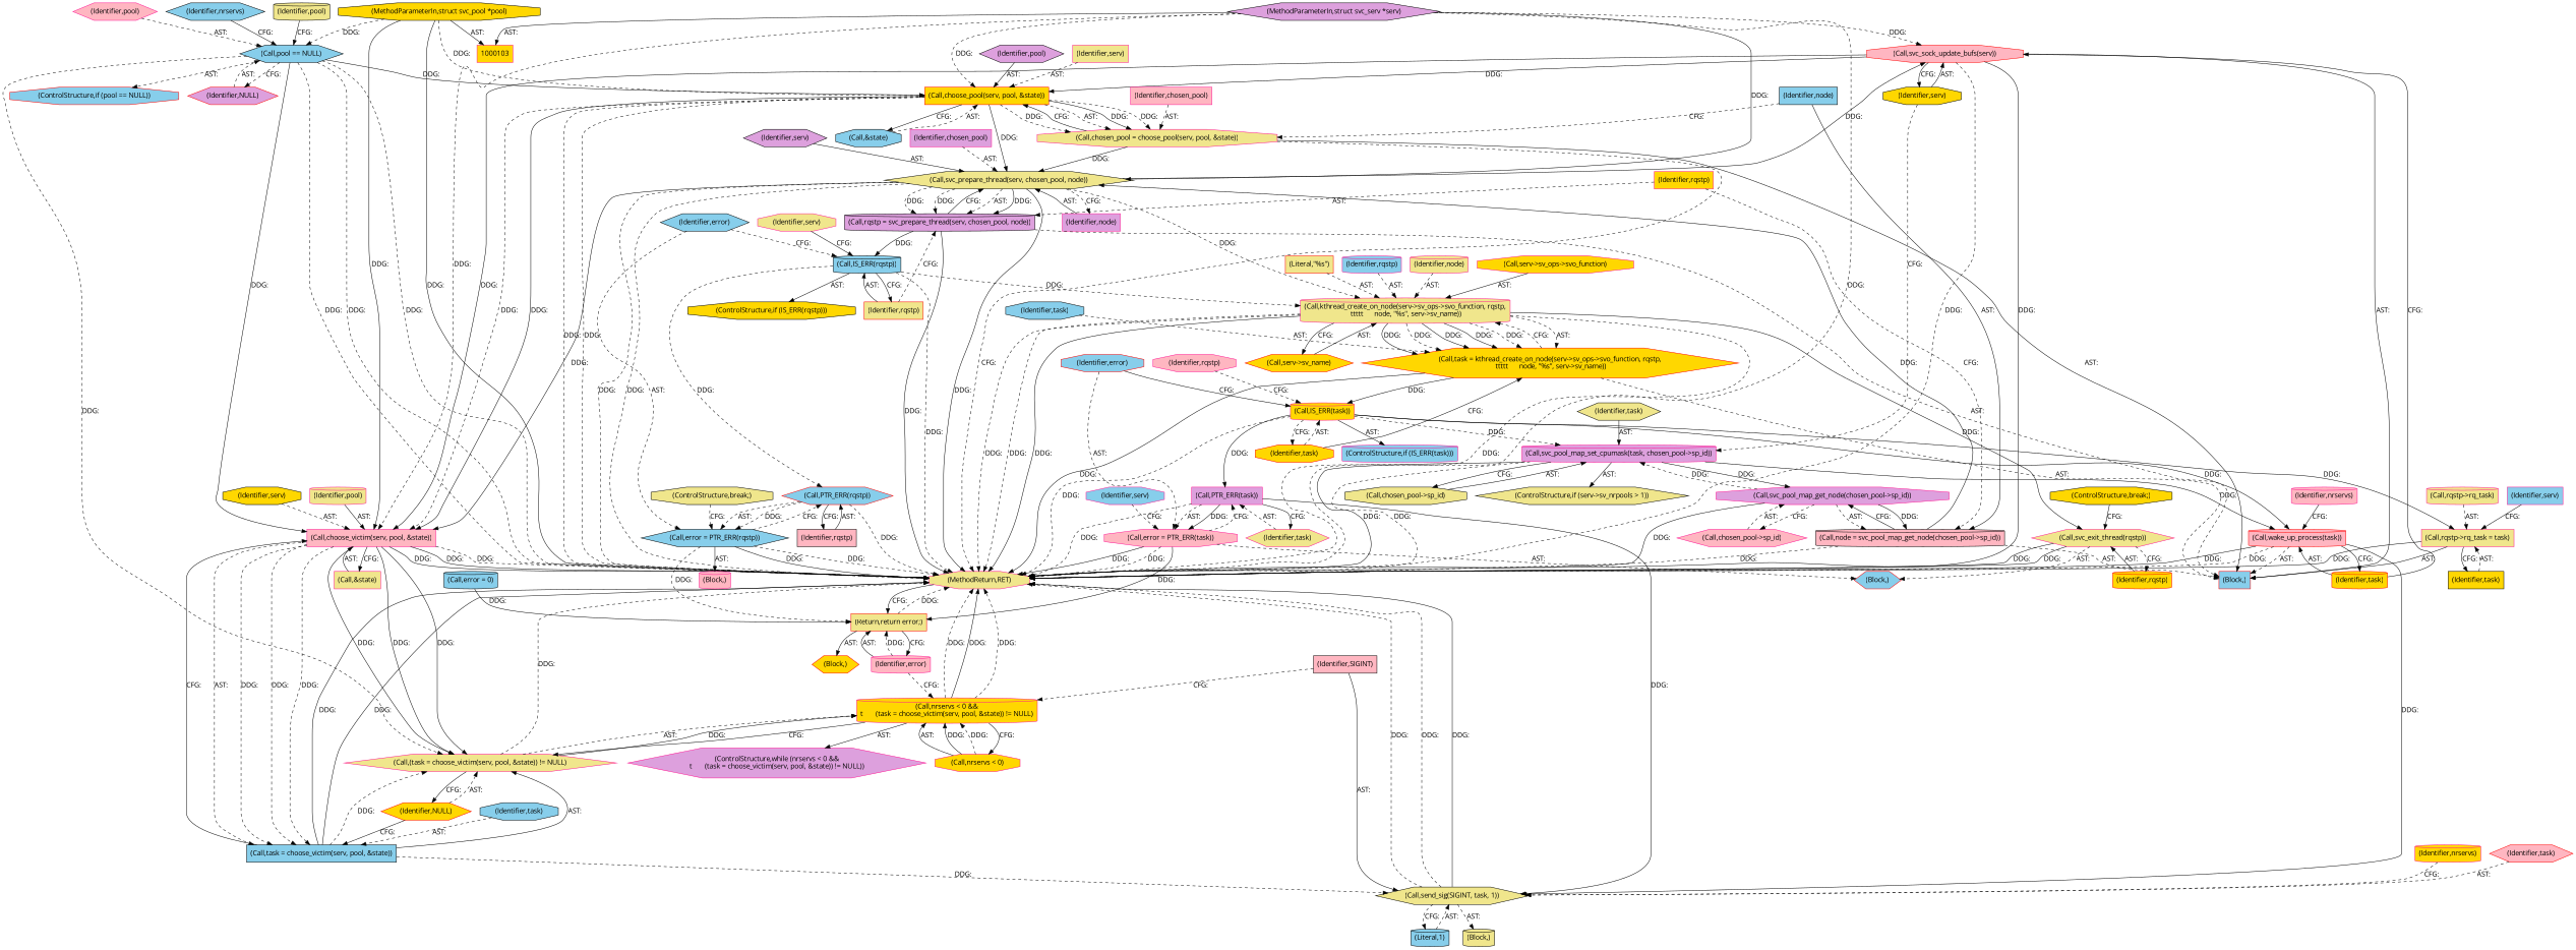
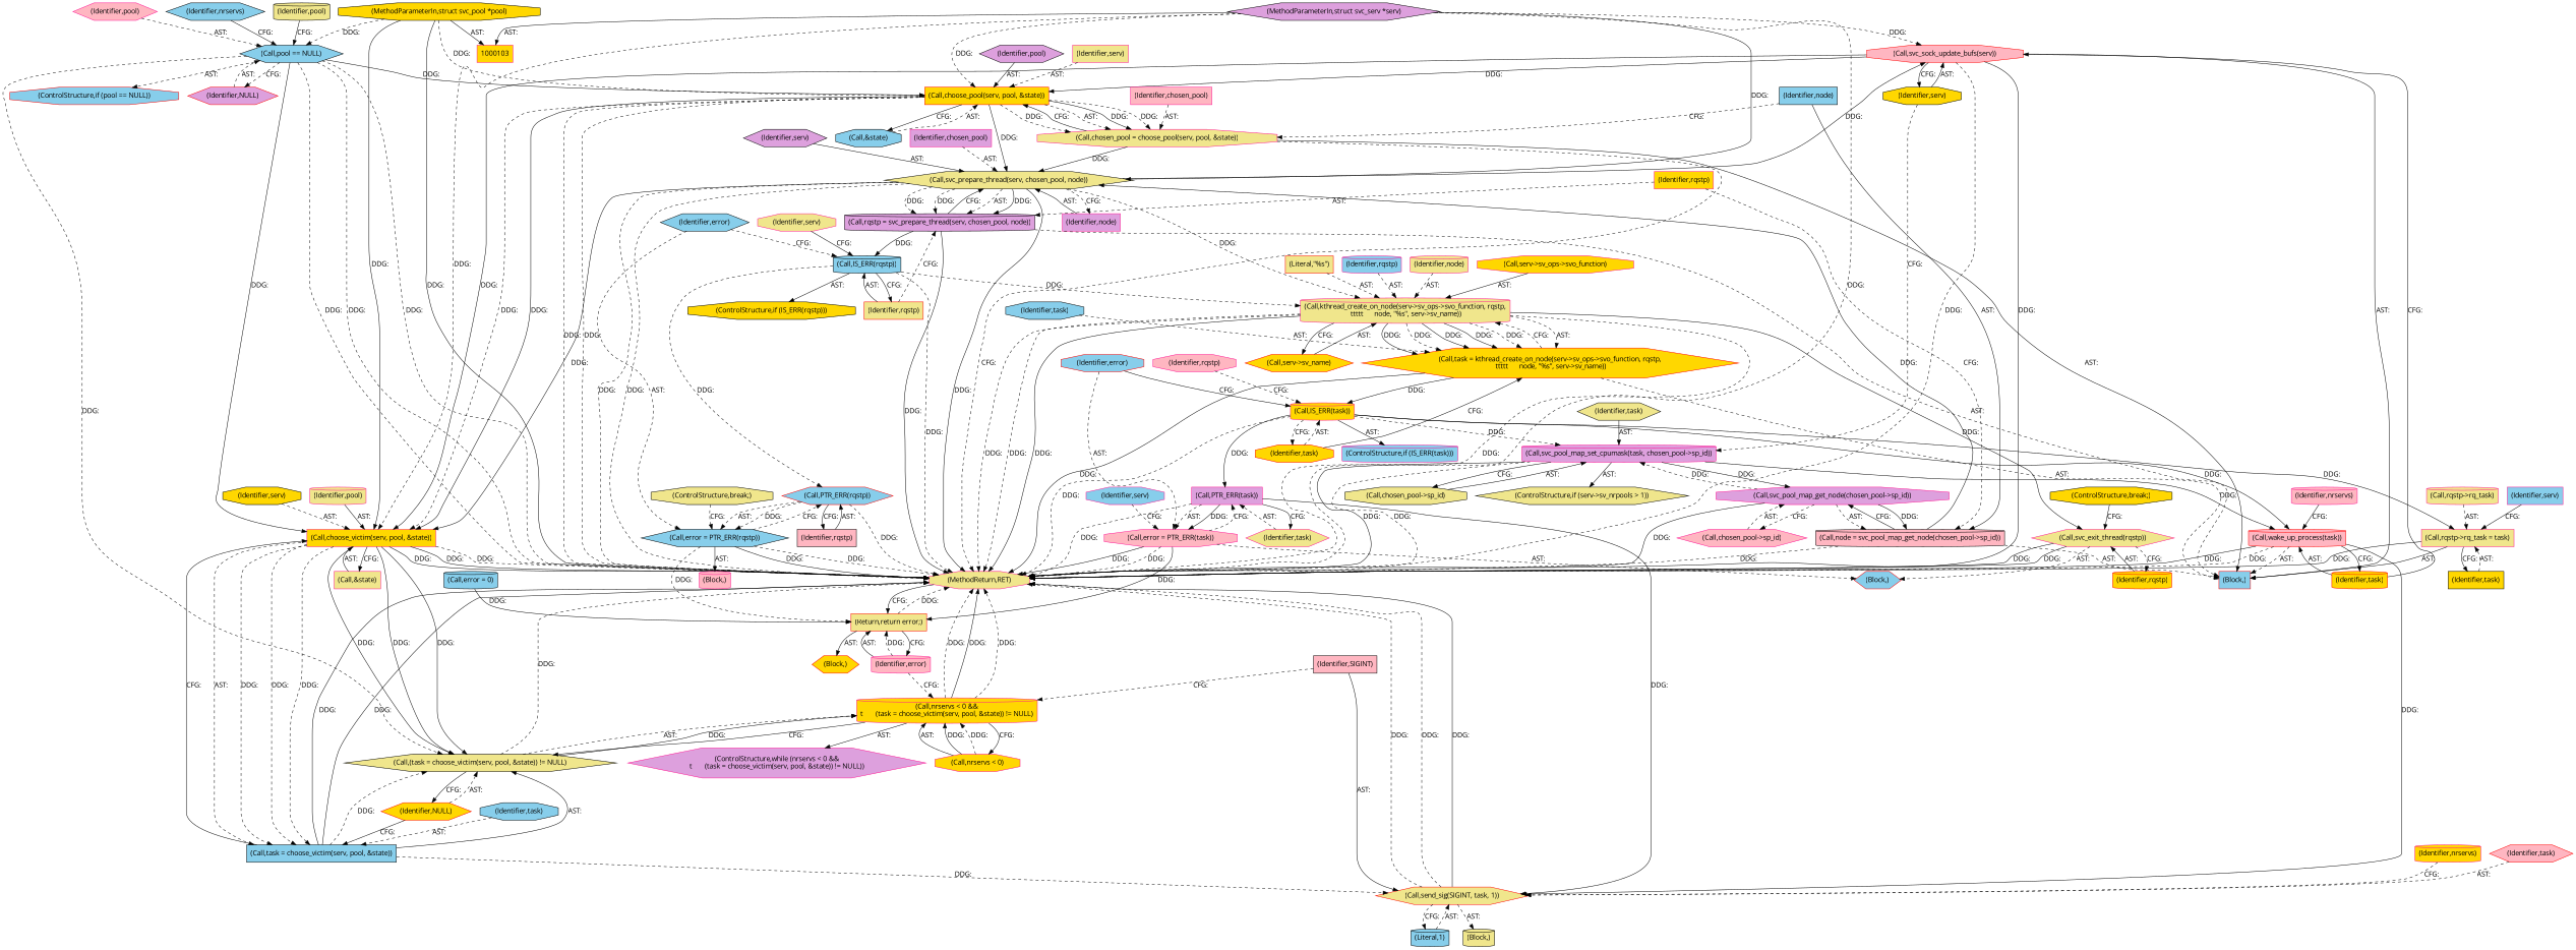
  digraph {
    fontname="Open Sans"
    node [color=deeppink fillcolor=khaki fontname="Open Sans" shape=hexagon style=filled]
    edge [fontname="Open Sans" style=solid]
    n1 [color=red fillcolor=lightpink label="(Call,svc_sock_update_bufs(serv))" shape=octagon]
    n2 [color=red fillcolor=gold label="(Call,choose_pool(serv, pool, &state))" shape=box]
-   n3 [fillcolor=lightpink label="(Call,choose_victim(serv, pool, &state))" shape=box]
+   n3 [fillcolor=gold label="(Call,choose_victim(serv, pool, &state))" shape=box]
    n4 [label="(MethodReturn,RET)" shape=octagon]
    n5 [color=black fillcolor=gold label="(Identifier,serv)" shape=octagon]
    n6 [color=red fillcolor=skyblue label="(Block,)" shape=box]
    n7 [color=black label="(Call,svc_prepare_thread(serv, chosen_pool, node))"]
    n8 [label="(Call,chosen_pool = choose_pool(serv, pool, &state))" shape=octagon]
    n9 [color=black fillcolor=skyblue label="(Call,&state)" shape=octagon]
-   n10 [label="(Call,(task = choose_victim(serv, pool, &state)) != NULL)"]
+   n10 [color=black label="(Call,(task = choose_victim(serv, pool, &state)) != NULL)"]
    n11 [color=black fillcolor=skyblue label="(Call,task = choose_victim(serv, pool, &state))" shape=box]
    n12 [label="(Call,&state)" shape=box]
    n13 [color=red label="(Return,return error;)" shape=box]
    n14 [fillcolor=plum label="(Call,svc_pool_map_set_cpumask(task, chosen_pool->sp_id))" shape=cylinder]
    n15 [label="(Call,kthread_create_on_node(serv->sv_ops->svo_function, rqstp,\n \t\t\t\t\t      node, \"%s\", serv->sv_name))" shape=cylinder]
    n16 [color=black fillcolor=plum label="(Call,rqstp = svc_prepare_thread(serv, chosen_pool, node))" shape=cylinder]
    n17 [fillcolor=plum label="(Identifier,node)" shape=box]
    n18 [color=red fillcolor=gold label="(Call,task = kthread_create_on_node(serv->sv_ops->svo_function, rqstp,\n \t\t\t\t\t      node, \"%s\", serv->sv_name))"]
    n19 [label="(Call,svc_exit_thread(rqstp))"]
    n20 [color=red fillcolor=gold label="(Call,serv->sv_name)"]
    n21 [color=black fillcolor=skyblue label="(Call,IS_ERR(rqstp))" shape=cylinder]
    n22 [color=black fillcolor=plum label="(MethodParameterIn,struct svc_serv *serv)"]
    1000103 [fillcolor=gold shape=box]
    n24 [color=black fillcolor=skyblue label="(Call,pool == NULL)"]
    n25 [color=red fillcolor=skyblue label="(ControlStructure,if (pool == NULL))" shape=octagon]
    n26 [color=red fillcolor=plum label="(Identifier,NULL)"]
    n27 [fillcolor=gold label="(Call,nrservs < 0 &&\n\t       (task = choose_victim(serv, pool, &state)) != NULL)" shape=cylinder]
    n28 [color=red fillcolor=gold label="(Identifier,NULL)"]
    n29 [color=black fillcolor=gold label="(MethodParameterIn,struct svc_pool *pool)" shape=octagon]
    n30 [color=black fillcolor=lightpink label="(Call,node = svc_pool_map_get_node(chosen_pool->sp_id))" shape=cylinder]
    n31 [fillcolor=plum label="(Call,svc_pool_map_get_node(chosen_pool->sp_id))" shape=octagon]
    n32 [fillcolor=lightpink label="(Call,chosen_pool->sp_id)"]
    n33 [color=red fillcolor=lightpink label="(Call,wake_up_process(task))" shape=cylinder]
    n34 [color=black label="(Call,chosen_pool->sp_id)" shape=octagon]
    n35 [color=black label="(ControlStructure,if (serv->sv_nrpools > 1))"]
-   n36 [color=black label="(Call,send_sig(SIGINT, task, 1))"]
+   n36 [color=red label="(Call,send_sig(SIGINT, task, 1))"]
    n37 [color=red fillcolor=gold label="(Identifier,task)" shape=cylinder]
    n38 [fillcolor=gold label="(Call,IS_ERR(task))" shape=cylinder]
    n39 [fillcolor=plum label="(Call,PTR_ERR(task))" shape=box]
    n40 [label="(Call,rqstp->rq_task = task)" shape=box]
    n41 [color=red fillcolor=gold label="(Identifier,task)" shape=octagon]
    n42 [fillcolor=skyblue label="(ControlStructure,if (IS_ERR(task)))" shape=cylinder]
    n43 [fillcolor=lightpink label="(Call,error = PTR_ERR(task))" shape=octagon]
    n44 [label="(Identifier,task)"]
    n45 [color=black fillcolor=gold label="(Identifier,task)" shape=box]
    n46 [color=red fillcolor=skyblue label="(Block,)"]
    n47 [color=red fillcolor=gold label="(Identifier,rqstp)" shape=cylinder]
    n48 [color=red fillcolor=skyblue label="(Call,PTR_ERR(rqstp))"]
    n49 [color=black fillcolor=gold label="(ControlStructure,if (IS_ERR(rqstp)))" shape=octagon]
    n50 [color=red label="(Identifier,rqstp)" shape=box]
    n51 [color=black fillcolor=skyblue label="(Call,error = PTR_ERR(rqstp))"]
    n52 [color=black fillcolor=lightpink label="(Identifier,rqstp)" shape=box]
    n53 [fillcolor=lightpink label="(Block,)" shape=cylinder]
    n54 [fillcolor=lightpink label="(Identifier,error)" shape=cylinder]
    n55 [color=red fillcolor=gold label="(Block,)"]
    n56 [color=black fillcolor=skyblue label="(Literal,1)" shape=cylinder]
    n57 [color=black label="(Block,)" shape=cylinder]
    n58 [fillcolor=plum label="(ControlStructure,while (nrservs < 0 &&\n\t       (task = choose_victim(serv, pool, &state)) != NULL))"]
    n59 [fillcolor=gold label="(Call,nrservs < 0)" shape=octagon]
    n60 [fillcolor=skyblue label="(Identifier,serv)" shape=octagon]
    n61 [color=black fillcolor=skyblue label="(Identifier,task)" shape=octagon]
    n62 [fillcolor=skyblue label="(Identifier,rqstp)" shape=cylinder]
    n63 [label="(Identifier,serv)" shape=octagon]
    n64 [color=black fillcolor=lightpink label="(Identifier,SIGINT)" shape=box]
    n65 [color=black fillcolor=plum label="(Identifier,pool)"]
    n66 [color=black label="(ControlStructure,break;)" shape=octagon]
    n67 [fillcolor=gold label="(Identifier,nrservs)" shape=cylinder]
    n68 [label="(Identifier,node)" shape=cylinder]
    n69 [fillcolor=lightpink label="(Identifier,nrservs)" shape=cylinder]
    n70 [color=black fillcolor=plum label="(Identifier,serv)"]
    n71 [color=black fillcolor=skyblue label="(Identifier,task)" shape=octagon]
    n72 [fillcolor=gold label="(Call,serv->sv_ops->svo_function)" shape=octagon]
    n73 [color=black fillcolor=gold label="(ControlStructure,break;)" shape=octagon]
    n74 [label="(Call,rqstp->rq_task)" shape=cylinder]
    n75 [color=red fillcolor=lightpink label="(Identifier,task)"]
    n76 [fillcolor=plum label="(Identifier,chosen_pool)" shape=box]
    n77 [color=black fillcolor=skyblue label="(Identifier,nrservs)"]
    n78 [fillcolor=lightpink label="(Identifier,rqstp)" shape=octagon]
    n79 [color=red label="(Literal,\"%s\")" shape=box]
    n80 [fillcolor=gold label="(Identifier,rqstp)" shape=box]
    n81 [color=black label="(Identifier,pool)" shape=cylinder]
    n82 [label="(Identifier,pool)" shape=cylinder]
    n83 [color=black fillcolor=skyblue label="(Identifier,error)"]
    n84 [fillcolor=skyblue label="(Identifier,serv)" shape=box]
    n85 [color=black fillcolor=skyblue label="(Call,error = 0)" shape=cylinder]
    n86 [fillcolor=lightpink label="(Identifier,chosen_pool)" shape=box]
    n87 [label="(Identifier,serv)" shape=box]
    n88 [fillcolor=lightpink label="(Identifier,pool)"]
    n89 [color=black fillcolor=gold label="(Identifier,serv)" shape=octagon]
    n90 [color=black label="(Identifier,task)"]
    n91 [color=red fillcolor=skyblue label="(Identifier,error)" shape=octagon]
    n92 [color=black fillcolor=skyblue label="(Identifier,node)" shape=box]
    n1 -> n2 [label="DDG: "]
    n1 -> n3 [label="DDG: "]
    n1 -> n4 [label="DDG: "]
    n1 -> n4 [label="DDG: " style=dashed]
    n1 -> n5 [label="CFG: "]
    n1 -> n6 [label="AST: "]
    n2 -> n3 [label="DDG: " style=dashed]
    n2 -> n3 [label="DDG: "]
    n2 -> n4 [label="DDG: " style=dashed]
    n2 -> n4 [label="DDG: " style=dashed]
    n2 -> n7 [label="DDG: "]
    n2 -> n8 [label="AST: " style=dashed]
    n2 -> n8 [label="DDG: "]
    n2 -> n8 [label="DDG: " style=dashed]
    n2 -> n8 [label="DDG: " style=dashed]
    n2 -> n9 [label="CFG: "]
    n3 -> n4 [label="DDG: "]
    n3 -> n4 [label="DDG: " style=dashed]
    n3 -> n4 [label="DDG: "]
    n3 -> n10 [label="DDG: "]
    n3 -> n10 [label="DDG: "]
    n3 -> n10 [label="DDG: "]
    n3 -> n11 [label="AST: " style=dashed]
    n3 -> n11 [label="DDG: " style=dashed]
    n3 -> n11 [label="DDG: " style=dashed]
    n3 -> n11 [label="DDG: " style=dashed]
    n3 -> n12 [label="CFG: "]
    n4 -> n13 [label="CFG: "]
    n5 -> n1 [label="AST: "]
    n5 -> n14 [label="CFG: " style=dashed]
    n7 -> n1 [label="DDG: "]
    n7 -> n3 [label="DDG: "]
    n7 -> n4 [label="DDG: "]
    n7 -> n4 [label="DDG: " style=dashed]
    n7 -> n4 [label="DDG: " style=dashed]
    n7 -> n15 [label="DDG: " style=dashed]
    n7 -> n16 [label="AST: " style=dashed]
    n7 -> n16 [label="DDG: "]
    n7 -> n16 [label="DDG: " style=dashed]
    n7 -> n16 [label="DDG: " style=dashed]
    n7 -> n17 [label="CFG: " style=dashed]
    n8 -> n2 [label="CFG: "]
    n8 -> n4 [label="CFG: " style=dashed]
    n8 -> n6 [label="AST: "]
    n8 -> n7 [label="DDG: "]
    n9 -> n2 [label="AST: " style=dashed]
    n10 -> n4 [label="DDG: " style=dashed]
    n10 -> n27 [label="AST: " style=dashed]
    n10 -> n27 [label="DDG: "]
    n10 -> n28 [label="CFG: "]
    n11 -> n3 [label="CFG: "]
    n11 -> n4 [label="DDG: "]
    n11 -> n4 [label="DDG: "]
    n11 -> n10 [label="AST: "]
    n11 -> n10 [label="DDG: " style=dashed]
    n11 -> n36 [label="DDG: " style=dashed]
    n12 -> n3 [label="AST: "]
    n13 -> n4 [label="DDG: " style=dashed]
    n13 -> n54 [label="CFG: "]
    n13 -> n55 [label="AST: "]
    n14 -> n4 [label="DDG: "]
    n14 -> n4 [label="DDG: " style=dashed]
    n14 -> n31 [label="DDG: "]
    n14 -> n33 [label="DDG: "]
    n14 -> n34 [label="CFG: "]
    n14 -> n35 [label="AST: "]
    n15 -> n4 [label="DDG: " style=dashed]
    n15 -> n4 [label="DDG: "]
    n15 -> n4 [label="DDG: " style=dashed]
    n15 -> n4 [label="DDG: " style=dashed]
    n15 -> n18 [label="AST: " style=dashed]
    n15 -> n18 [label="DDG: "]
    n15 -> n18 [label="DDG: " style=dashed]
    n15 -> n18 [label="DDG: "]
    n15 -> n18 [label="DDG: "]
    n15 -> n18 [label="DDG: " style=dashed]
    n15 -> n19 [label="DDG: "]
    n15 -> n20 [label="CFG: "]
    n16 -> n4 [label="DDG: "]
    n16 -> n6 [label="AST: " style=dashed]
    n16 -> n7 [label="CFG: "]
    n16 -> n21 [label="DDG: "]
    n17 -> n7 [label="AST: "]
    n18 -> n4 [label="DDG: "]
    n18 -> n6 [label="AST: " style=dashed]
    n18 -> n15 [label="CFG: " style=dashed]
    n18 -> n38 [label="DDG: "]
    n19 -> n4 [label="DDG: "]
    n19 -> n4 [label="DDG: "]
    n19 -> n46 [label="AST: " style=dashed]
    n19 -> n47 [label="CFG: " style=dashed]
    n20 -> n15 [label="AST: "]
    n21 -> n4 [label="DDG: " style=dashed]
    n21 -> n15 [label="DDG: " style=dashed]
    n21 -> n48 [label="DDG: " style=dashed]
    n21 -> n49 [label="AST: "]
    n21 -> n50 [label="CFG: "]
    n22 -> n1 [label="DDG: " style=dashed]
    n22 -> n2 [label="DDG: " style=dashed]
    n22 -> n3 [label="DDG: " style=dashed]
    n22 -> n4 [label="DDG: " style=dashed]
    n22 -> n7 [label="DDG: "]
    n22 -> 1000103 [label="AST: "]
    n24 -> n2 [label="DDG: "]
    n24 -> n3 [label="DDG: "]
    n24 -> n4 [label="DDG: " style=dashed]
    n24 -> n4 [label="DDG: " style=dashed]
    n24 -> n4 [label="DDG: " style=dashed]
    n24 -> n10 [label="DDG: " style=dashed]
    n24 -> n25 [label="AST: " style=dashed]
    n24 -> n26 [label="CFG: " style=dashed]
    n26 -> n24 [label="AST: " style=dashed]
    n27 -> n4 [label="DDG: " style=dashed]
    n27 -> n4 [label="DDG: " style=dashed]
    n27 -> n4 [label="DDG: "]
    n27 -> n10 [label="CFG: "]
    n27 -> n58 [label="AST: "]
    n27 -> n59 [label="CFG: "]
    n28 -> n10 [label="AST: " style=dashed]
    n28 -> n11 [label="CFG: "]
    n29 -> n2 [label="DDG: " style=dashed]
    n29 -> n3 [label="DDG: "]
    n29 -> n4 [label="DDG: "]
    n29 -> 1000103 [label="AST: "]
    n29 -> n24 [label="DDG: " style=dashed]
    n30 -> n4 [label="DDG: " style=dashed]
    n30 -> n6 [label="AST: " style=dashed]
    n30 -> n7 [label="DDG: "]
    n30 -> n31 [label="CFG: "]
    n31 -> n4 [label="DDG: "]
    n31 -> n14 [label="DDG: " style=dashed]
    n31 -> n30 [label="AST: " style=dashed]
    n31 -> n30 [label="DDG: "]
    n31 -> n32 [label="CFG: " style=dashed]
    n32 -> n31 [label="AST: " style=dashed]
    n33 -> n4 [label="DDG: " style=dashed]
    n33 -> n4 [label="DDG: "]
    n33 -> n6 [label="AST: " style=dashed]
    n33 -> n36 [label="DDG: "]
    n33 -> n37 [label="CFG: "]
    n34 -> n14 [label="AST: "]
    n36 -> n4 [label="DDG: " style=dashed]
    n36 -> n4 [label="DDG: " style=dashed]
    n36 -> n4 [label="DDG: "]
    n36 -> n56 [label="CFG: " style=dashed]
    n36 -> n57 [label="AST: " style=dashed]
    n37 -> n1 [label="CFG: "]
    n37 -> n33 [label="AST: "]
    n38 -> n4 [label="DDG: " style=dashed]
    n38 -> n14 [label="DDG: " style=dashed]
    n38 -> n33 [label="DDG: "]
    n38 -> n39 [label="DDG: "]
    n38 -> n40 [label="DDG: "]
    n38 -> n41 [label="CFG: " style=dashed]
    n38 -> n42 [label="AST: "]
    n39 -> n4 [label="DDG: " style=dashed]
    n39 -> n36 [label="DDG: "]
    n39 -> n43 [label="AST: " style=dashed]
    n39 -> n43 [label="DDG: "]
    n39 -> n44 [label="CFG: "]
    n40 -> n4 [label="DDG: "]
    n40 -> n6 [label="AST: "]
    n40 -> n45 [label="CFG: "]
    n41 -> n18 [label="CFG: "]
    n41 -> n38 [label="AST: " style=dashed]
    n43 -> n4 [label="DDG: "]
    n43 -> n4 [label="DDG: " style=dashed]
    n43 -> n13 [label="DDG: "]
    n43 -> n39 [label="CFG: " style=dashed]
    n43 -> n46 [label="AST: " style=dashed]
    n44 -> n39 [label="AST: " style=dashed]
    n45 -> n40 [label="AST: " style=dashed]
    n47 -> n19 [label="AST: "]
    n48 -> n4 [label="DDG: " style=dashed]
    n48 -> n51 [label="AST: " style=dashed]
    n48 -> n51 [label="DDG: " style=dashed]
    n48 -> n52 [label="CFG: "]
    n50 -> n16 [label="CFG: " style=dashed]
    n50 -> n21 [label="AST: "]
    n51 -> n4 [label="DDG: " style=dashed]
    n51 -> n4 [label="DDG: "]
    n51 -> n13 [label="DDG: " style=dashed]
    n51 -> n48 [label="CFG: " style=dashed]
    n51 -> n53 [label="AST: "]
    n52 -> n48 [label="AST: "]
    n54 -> n13 [label="AST: "]
    n54 -> n13 [label="DDG: " style=dashed]
    n54 -> n27 [label="CFG: " style=dashed]
    n56 -> n36 [label="AST: " style=dashed]
    n59 -> n27 [label="AST: "]
    n59 -> n27 [label="DDG: "]
    n59 -> n27 [label="DDG: " style=dashed]
    n60 -> n43 [label="CFG: " style=dashed]
    n61 -> n18 [label="AST: " style=dashed]
    n62 -> n15 [label="AST: " style=dashed]
    n63 -> n21 [label="CFG: "]
    n64 -> n27 [label="CFG: " style=dashed]
    n64 -> n36 [label="AST: "]
    n65 -> n2 [label="AST: "]
    n66 -> n51 [label="CFG: " style=dashed]
    n67 -> n36 [label="CFG: " style=dashed]
    n68 -> n15 [label="AST: " style=dashed]
    n69 -> n33 [label="CFG: "]
    n70 -> n7 [label="AST: "]
    n71 -> n11 [label="AST: " style=dashed]
    n72 -> n15 [label="AST: "]
    n73 -> n19 [label="CFG: "]
    n74 -> n40 [label="AST: " style=dashed]
    n75 -> n36 [label="AST: " style=dashed]
    n76 -> n7 [label="AST: " style=dashed]
    n77 -> n24 [label="CFG: "]
    n78 -> n38 [label="CFG: " style=dashed]
    n79 -> n15 [label="AST: " style=dashed]
    n80 -> n16 [label="AST: " style=dashed]
    n80 -> n30 [label="CFG: " style=dashed]
    n81 -> n24 [label="CFG: "]
    n82 -> n3 [label="AST: "]
    n83 -> n21 [label="CFG: " style=dashed]
    n83 -> n51 [label="AST: " style=dashed]
    n84 -> n40 [label="CFG: "]
    n85 -> n13 [label="DDG: "]
    n86 -> n8 [label="AST: " style=dashed]
    n87 -> n2 [label="AST: " style=dashed]
    n88 -> n24 [label="AST: " style=dashed]
    n89 -> n3 [label="AST: " style=dashed]
    n90 -> n14 [label="AST: "]
    n91 -> n38 [label="CFG: "]
    n91 -> n43 [label="AST: " style=dashed]
    n92 -> n8 [label="CFG: " style=dashed]
    n92 -> n30 [label="AST: "]
  }
